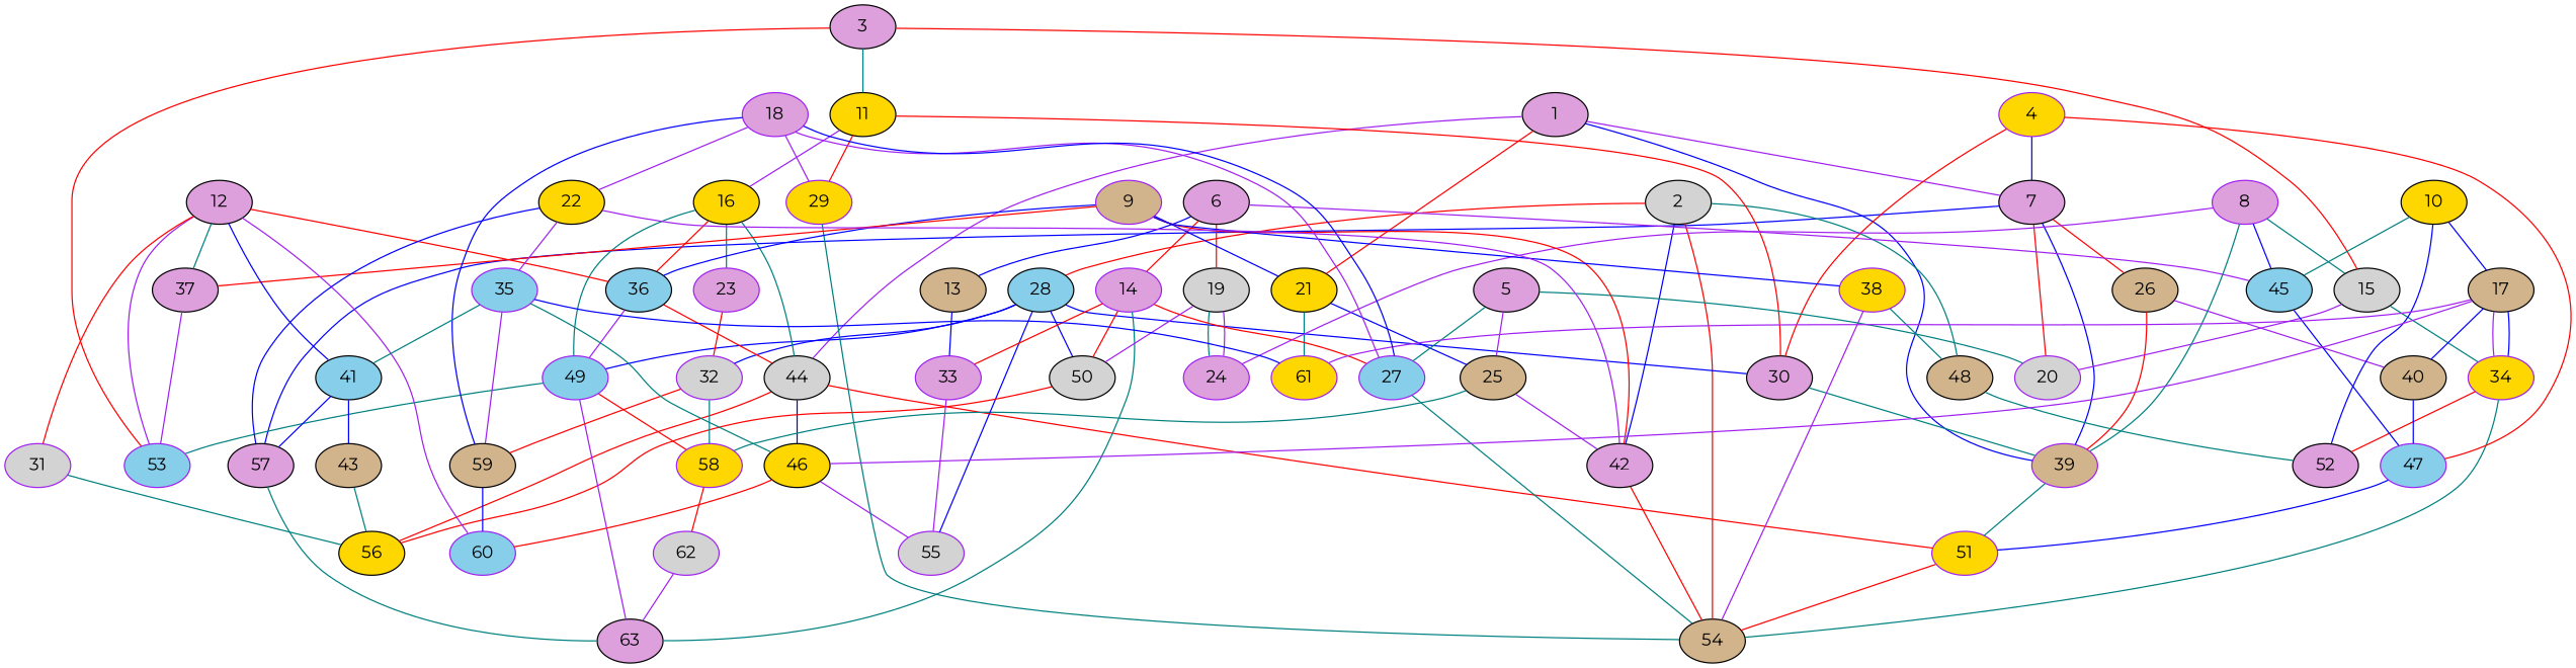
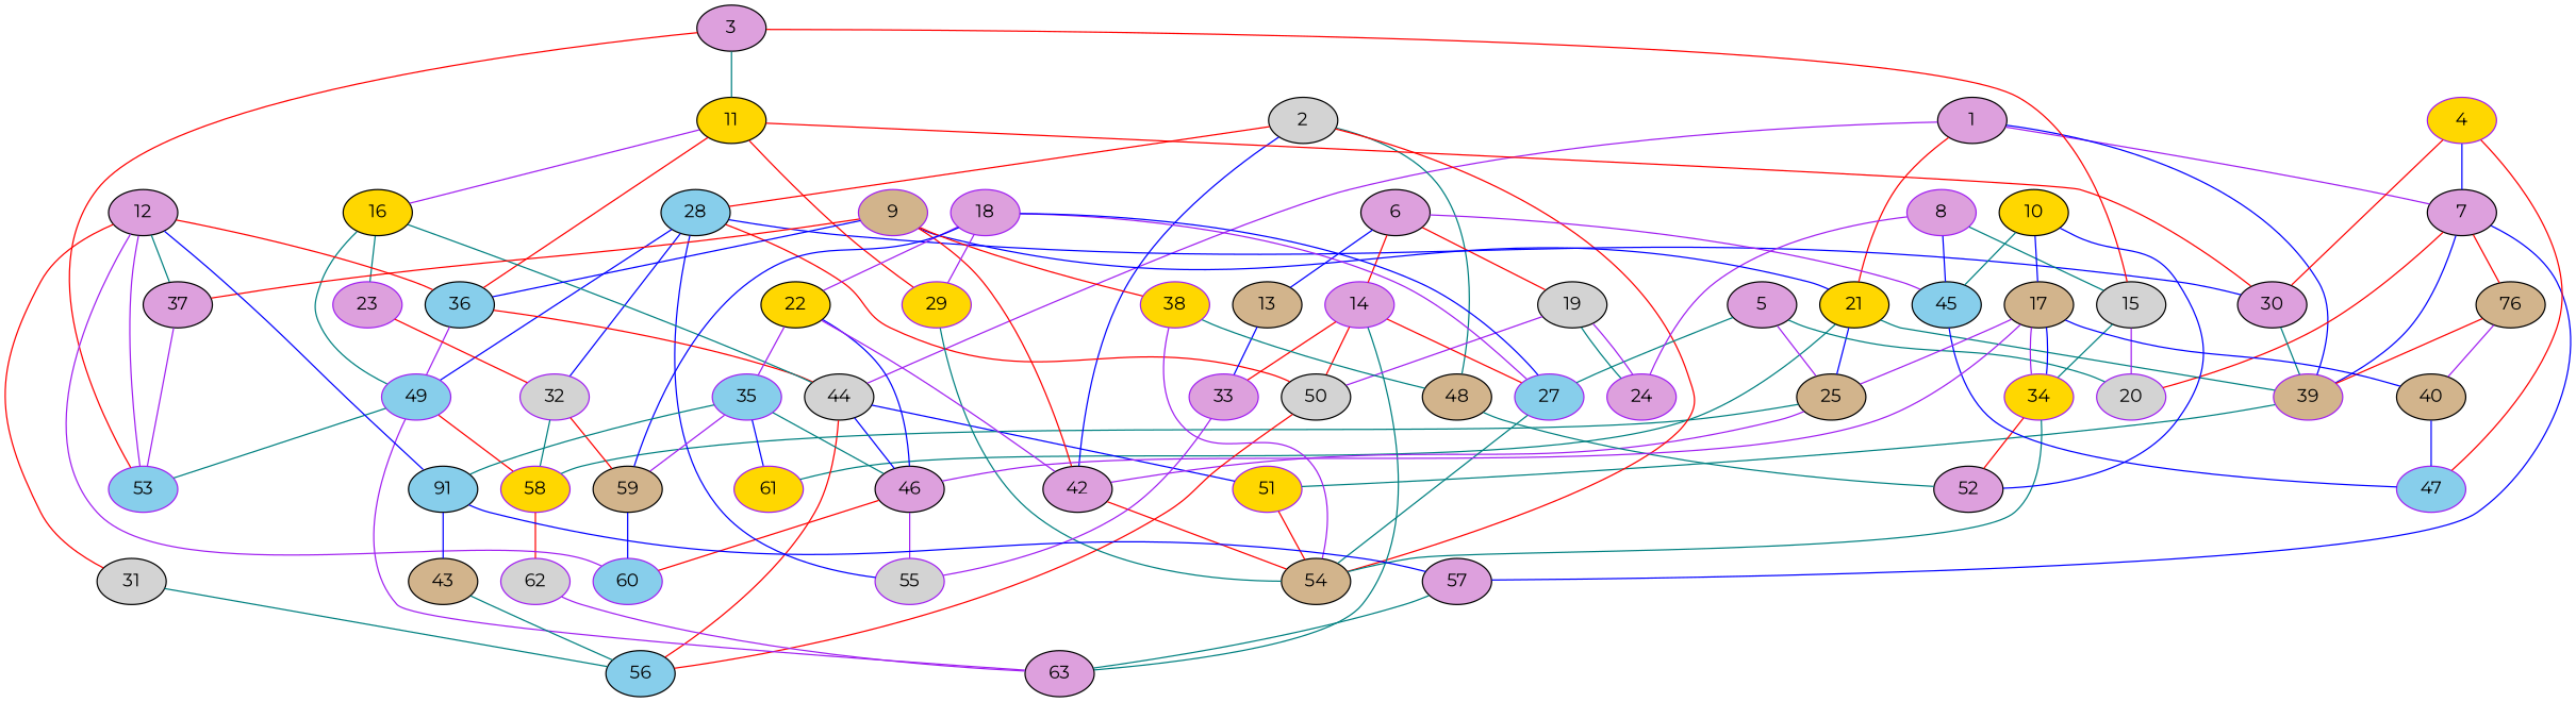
  graph {
    fontname=Montserrat
    node [color=black fillcolor=plum fontname=Montserrat style=filled]
    edge [color=red fontname=Montserrat]
    1
    7
    21 [fillcolor=gold]
    39 [color=purple fillcolor=tan]
    44 [fillcolor=lightgrey]
    20 [color=purple fillcolor=lightgrey]
-   26 [fillcolor=tan]
+   26 [fillcolor=tan label=76]
    57
    25 [fillcolor=tan]
    61 [color=purple fillcolor=gold]
    51 [color=purple fillcolor=gold]
-   46 [fillcolor=gold]
-   56 [fillcolor=gold]
+   46
+   56 [fillcolor=skyblue]
    2 [fillcolor=lightgrey]
    28 [fillcolor=skyblue]
    42
    48 [fillcolor=tan]
    54 [fillcolor=tan]
    30
    50 [fillcolor=lightgrey]
    49 [color=purple fillcolor=skyblue]
    32 [color=purple fillcolor=lightgrey]
    55 [color=purple fillcolor=lightgrey]
    52
    11 [fillcolor=gold]
    3
    15 [fillcolor=lightgrey]
    53 [color=purple fillcolor=skyblue]
    36 [fillcolor=skyblue]
    16 [fillcolor=gold]
    29 [color=purple fillcolor=gold]
    34 [color=purple fillcolor=gold]
    4 [color=purple fillcolor=gold]
    47 [color=purple fillcolor=skyblue]
    5
    27 [color=purple fillcolor=skyblue]
    58 [color=purple fillcolor=gold]
    13 [fillcolor=tan]
    6
    14 [color=purple]
    19 [fillcolor=lightgrey]
    45 [fillcolor=skyblue]
    33 [color=purple]
    63
    24 [color=purple]
    40 [fillcolor=tan]
    8 [color=purple]
    9 [color=purple fillcolor=tan]
    37
    38 [color=purple fillcolor=gold]
    10 [fillcolor=gold]
    17 [fillcolor=tan]
    23 [color=purple]
    12
-   31 [color=purple fillcolor=lightgrey]
-   41 [fillcolor=skyblue]
+   31 [fillcolor=lightgrey]
+   41 [fillcolor=skyblue label=91]
    60 [color=purple fillcolor=skyblue]
    43 [fillcolor=tan]
    18 [color=purple]
    22 [fillcolor=gold]
    59 [fillcolor=tan]
    35 [color=purple fillcolor=skyblue]
    62 [color=purple fillcolor=lightgrey]
    1 -- 7 [color=purple]
    1 -- 21
    1 -- 39 [color=blue]
    1 -- 44 [color=purple]
    7 -- 39 [color=blue]
    7 -- 20
    7 -- 26
    7 -- 57 [color=blue]
    21 -- 25 [color=blue]
    21 -- 61 [color=teal]
    39 -- 51 [color=teal]
-   44 -- 51
+   44 -- 51 [color=blue]
    44 -- 46 [color=blue]
    44 -- 56
    26 -- 39
    26 -- 40 [color=purple]
    57 -- 63 [color=teal]
    25 -- 42 [color=purple]
    25 -- 58 [color=teal]
    51 -- 54
    46 -- 55 [color=purple]
    46 -- 60
    2 -- 28
    2 -- 42 [color=blue]
    2 -- 48 [color=teal]
    2 -- 54
    28 -- 30 [color=blue]
-   28 -- 50 [color=blue]
+   28 -- 50
    28 -- 49 [color=blue]
    28 -- 32 [color=blue]
    28 -- 55 [color=blue]
    42 -- 54
    48 -- 52 [color=teal]
    30 -- 39 [color=teal]
    50 -- 56
    49 -- 53 [color=teal]
    49 -- 58
    49 -- 63 [color=purple]
    32 -- 58 [color=teal]
    32 -- 59
    11 -- 30
-   16 -- 36
+   11 -- 36
    11 -- 16 [color=purple]
    11 -- 29
    3 -- 11 [color=teal]
    3 -- 15
    3 -- 53
    15 -- 20 [color=purple]
    15 -- 34 [color=teal]
    36 -- 44
    36 -- 49 [color=purple]
    16 -- 44 [color=teal]
    16 -- 49 [color=teal]
    16 -- 23 [color=teal]
    29 -- 54 [color=teal]
    34 -- 54 [color=teal]
    34 -- 52
    4 -- 7 [color=blue]
    4 -- 30
    4 -- 47
-   47 -- 51 [color=blue]
    5 -- 20 [color=teal]
    5 -- 25 [color=purple]
    5 -- 27 [color=teal]
    27 -- 54 [color=teal]
    58 -- 62
    13 -- 33 [color=blue]
    6 -- 13 [color=blue]
    6 -- 14
    6 -- 19
    6 -- 45 [color=purple]
    14 -- 50
    14 -- 27
    14 -- 33
    14 -- 63 [color=teal]
    19 -- 50 [color=purple]
    19 -- 24 [color=teal]
    19 -- 24 [color=purple]
    45 -- 47 [color=blue]
    33 -- 55 [color=purple]
    40 -- 47 [color=blue]
-   8 -- 39 [color=teal]
+   21 -- 39 [color=teal]
    8 -- 15 [color=teal]
    8 -- 45 [color=blue]
    8 -- 24 [color=purple]
    9 -- 21 [color=blue]
    9 -- 42
    9 -- 36 [color=blue]
    9 -- 37
-   9 -- 38 [color=blue]
+   9 -- 38
    37 -- 53 [color=purple]
    38 -- 48 [color=teal]
    38 -- 54 [color=purple]
    10 -- 52 [color=blue]
    10 -- 45 [color=teal]
    10 -- 17 [color=blue]
-   17 -- 61 [color=purple]
+   17 -- 25 [color=purple]
    17 -- 46 [color=purple]
    17 -- 34 [color=purple]
    17 -- 34 [color=blue]
    17 -- 40 [color=blue]
    23 -- 32
    12 -- 53 [color=purple]
    12 -- 36
    12 -- 37 [color=teal]
    12 -- 31
    12 -- 41 [color=blue]
    12 -- 60 [color=purple]
    31 -- 56 [color=teal]
    41 -- 57 [color=blue]
    41 -- 43 [color=blue]
    43 -- 56 [color=teal]
    18 -- 29 [color=purple]
    18 -- 27 [color=purple]
    18 -- 27 [color=blue]
    18 -- 22 [color=purple]
    18 -- 59 [color=blue]
-   22 -- 57 [color=blue]
+   22 -- 46 [color=blue]
    22 -- 42 [color=purple]
    22 -- 35 [color=purple]
    59 -- 60 [color=blue]
    35 -- 61 [color=blue]
    35 -- 46 [color=teal]
    35 -- 41 [color=teal]
    35 -- 59 [color=purple]
    62 -- 63 [color=purple]
  }
